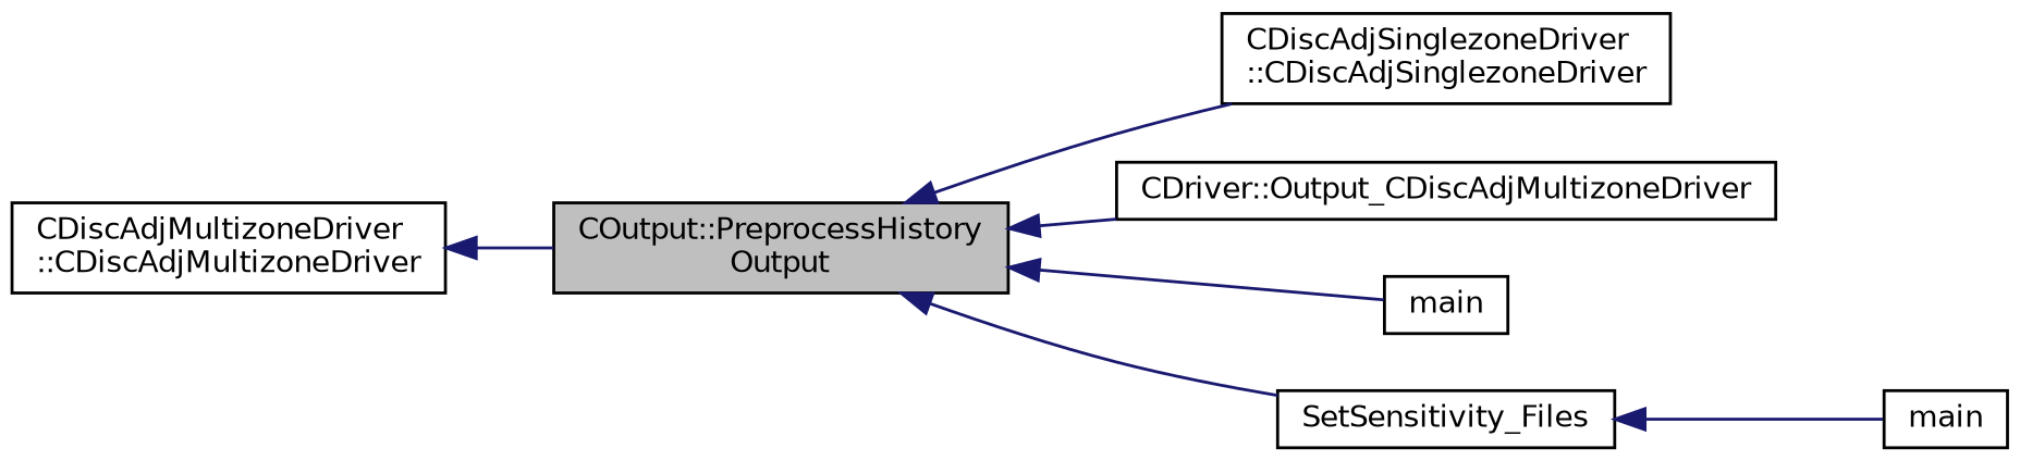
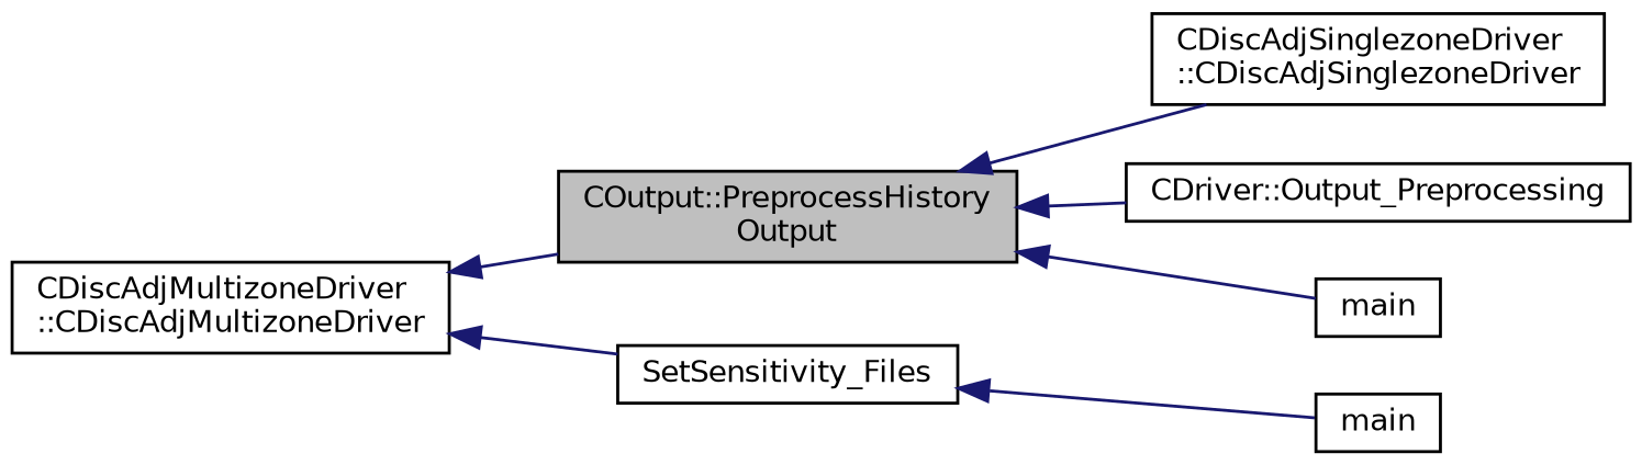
  digraph {
    rankdir=LR
    node [color=black fillcolor=white fontname=Helvetica fontsize=10 shape=record style=filled]
    edge [color=midnightblue dir=back fontname=Helvetica fontsize=10 labelfontname=Helvetica labelfontsize=10 style=solid]
    n1 [fillcolor=grey75 fontcolor=black height=0.2 label="COutput::PreprocessHistory\lOutput" width=0.4]
    n2 [height=0.2 label="CDiscAdjSinglezoneDriver\l::CDiscAdjSinglezoneDriver" width=0.4]
-   n3 [height=0.2 label="CDriver::Output_CDiscAdjMultizoneDriver" width=0.4]
+   n3 [height=0.2 label="CDriver::Output_Preprocessing" width=0.4]
    n4 [height=0.2 label=main width=0.4]
    n5 [height=0.2 label=SetSensitivity_Files width=0.4]
    n6 [height=0.2 label="CDiscAdjMultizoneDriver\l::CDiscAdjMultizoneDriver" width=0.4]
    n7 [height=0.2 label=main width=0.4]
    n1 -> n2
    n1 -> n3
    n1 -> n4
-   n1 -> n5
+   n6 -> n5
    n5 -> n7
    n6 -> n1
  }
